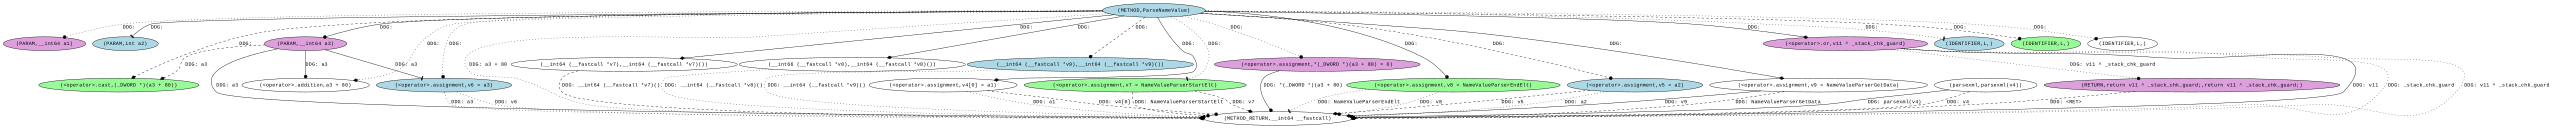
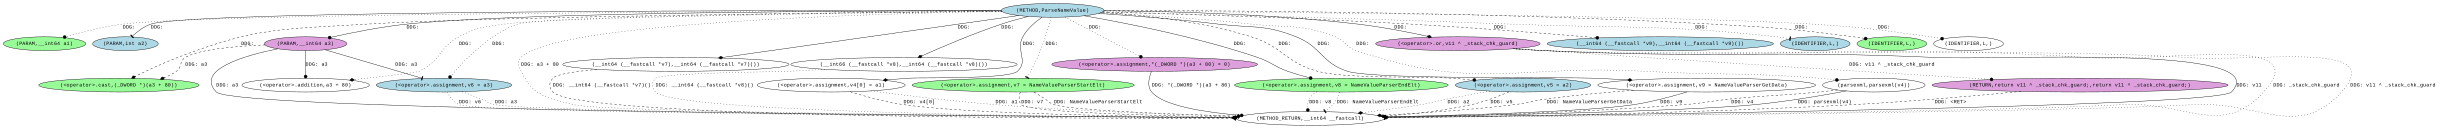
  digraph {
    fontname="Liberation Mono"
    node [fillcolor=white fontname="Liberation Mono" style=filled]
    edge [arrowhead=diamond fontname="Liberation Mono" style=dotted]
    n1 [fillcolor=lightblue label="(METHOD,ParseNameValue)"]
-   n2 [fillcolor=plum label="(PARAM,__int64 a1)"]
+   n2 [fillcolor=palegreen label="(PARAM,__int64 a1)"]
    n3 [fillcolor=lightblue label="(PARAM,int a2)"]
    n4 [fillcolor=plum label="(PARAM,__int64 a3)"]
    n5 [label="(__int64 (__fastcall *v7),__int64 (__fastcall *v7)())"]
    n6 [label="(__int66 (__fastcall *v8),__int64 (__fastcall *v8)())"]
    n7 [fillcolor=lightblue label="(__int64 (__fastcall *v9),__int64 (__fastcall *v9)())"]
    n8 [label="(<operator>.assignment,v4[0] = a1)"]
    n9 [fillcolor=lightblue label="(IDENTIFIER,L,)"]
    n10 [fillcolor=palegreen label="(IDENTIFIER,L,)"]
    n11 [fillcolor=palegreen label="(<operator>.assignment,v7 = NameValueParserStartElt)"]
    n12 [fillcolor=plum label="(<operator>.assignment,*(_DWORD *)(a3 + 80) = 0)"]
    n13 [fillcolor=palegreen label="(<operator>.cast,(_DWORD *)(a3 + 80))"]
    n14 [label="(<operator>.addition,a3 + 80)"]
    n15 [fillcolor=palegreen label="(<operator>.assignment,v8 = NameValueParserEndElt)"]
    n16 [fillcolor=lightblue label="(<operator>.assignment,v5 = a2)"]
    n17 [fillcolor=lightblue label="(<operator>.assignment,v6 = a3)"]
    n18 [label="(<operator>.assignment,v9 = NameValueParserGetData)"]
    n19 [label="(IDENTIFIER,L,)"]
    n20 [label="(parsexml,parsexml(v4))"]
    n21 [fillcolor=plum label="(<operator>.or,v11 ^ _stack_chk_guard)"]
    n22 [label="(METHOD_RETURN,__int64 __fastcall)"]
    n23 [fillcolor=plum label="(RETURN,return v11 ^ _stack_chk_guard;,return v11 ^ _stack_chk_guard;)"]
    n1 -> n2 [arrowhead=dot label="DDG: "]
    n1 -> n3 [arrowhead=tee label="DDG: " style=solid]
    n1 -> n4 [arrowhead=dot label="DDG: " style=solid]
    n1 -> n5 [label="DDG: " style=solid]
    n1 -> n6 [label="DDG: " style=solid]
    n1 -> n7 [arrowhead=dot label="DDG: " style=dashed]
    n1 -> n8 [label="DDG: " style=solid]
    n1 -> n9 [arrowhead=tee label="DDG: "]
    n1 -> n10 [arrowhead=dot label="DDG: " style=dashed]
    n1 -> n11 [arrowhead=tee label="DDG: "]
    n1 -> n12 [arrowhead=dot label="DDG: "]
    n1 -> n13 [label="DDG: " style=dashed]
    n1 -> n14 [label="DDG: "]
    n1 -> n15 [arrowhead=dot label="DDG: " style=solid]
    n1 -> n16 [arrowhead=dot label="DDG: " style=dashed]
    n1 -> n17 [arrowhead=dot label="DDG: "]
    n1 -> n18 [label="DDG: " style=solid]
    n1 -> n19 [arrowhead=dot label="DDG: "]
+   n1 -> n20 [arrowhead=dot label="DDG: "]
    n1 -> n21 [label="DDG: " style=solid]
    n1 -> n22 [arrowhead=dot label="DDG: a3 + 80"]
    n4 -> n13 [label="DDG: a3" style=dashed]
    n4 -> n14 [arrowhead=dot label="DDG: a3" style=solid]
    n4 -> n17 [arrowhead=tee label="DDG: a3" style=solid]
    n4 -> n22 [label="DDG: a3" style=solid]
    n5 -> n22 [arrowhead=tee label="DDG: __int64 (__fastcall *v7)()" style=dashed]
    n6 -> n22 [label="DDG: __int64 (__fastcall *v8)()"]
-   n7 -> n22 [arrowhead=dot label="DDG: __int64 (__fastcall *v9)()"]
    n8 -> n22 [arrowhead=tee label="DDG: a1"]
    n8 -> n22 [arrowhead=dot label="DDG: v4[0]" style=dashed]
    n11 -> n22 [arrowhead=dot label="DDG: NameValueParserStartElt" style=dashed]
    n11 -> n22 [label="DDG: v7" style=dashed]
    n12 -> n22 [arrowhead=dot label="DDG: *(_DWORD *)(a3 + 80)" style=solid]
    n15 -> n22 [arrowhead=tee label="DDG: NameValueParserEndElt"]
    n15 -> n22 [arrowhead=dot label="DDG: v8"]
    n16 -> n22 [label="DDG: v5" style=dashed]
    n16 -> n22 [label="DDG: a2"]
    n17 -> n22 [label="DDG: v6"]
    n17 -> n22 [arrowhead=dot label="DDG: a3"]
    n18 -> n22 [label="DDG: v9" style=solid]
    n18 -> n22 [label="DDG: NameValueParserGetData" style=dashed]
    n20 -> n22 [label="DDG: parsexml(v4)" style=solid]
    n20 -> n22 [label="DDG: v4" style=dashed]
    n21 -> n22 [label="DDG: v11" style=solid]
    n21 -> n22 [arrowhead=tee label="DDG: _stack_chk_guard"]
    n21 -> n22 [arrowhead=tee label="DDG: v11 ^ _stack_chk_guard"]
    n21 -> n23 [arrowhead=dot label="DDG: v11 ^ _stack_chk_guard"]
    n23 -> n22 [label="DDG: <RET>" style=dashed]
  }
